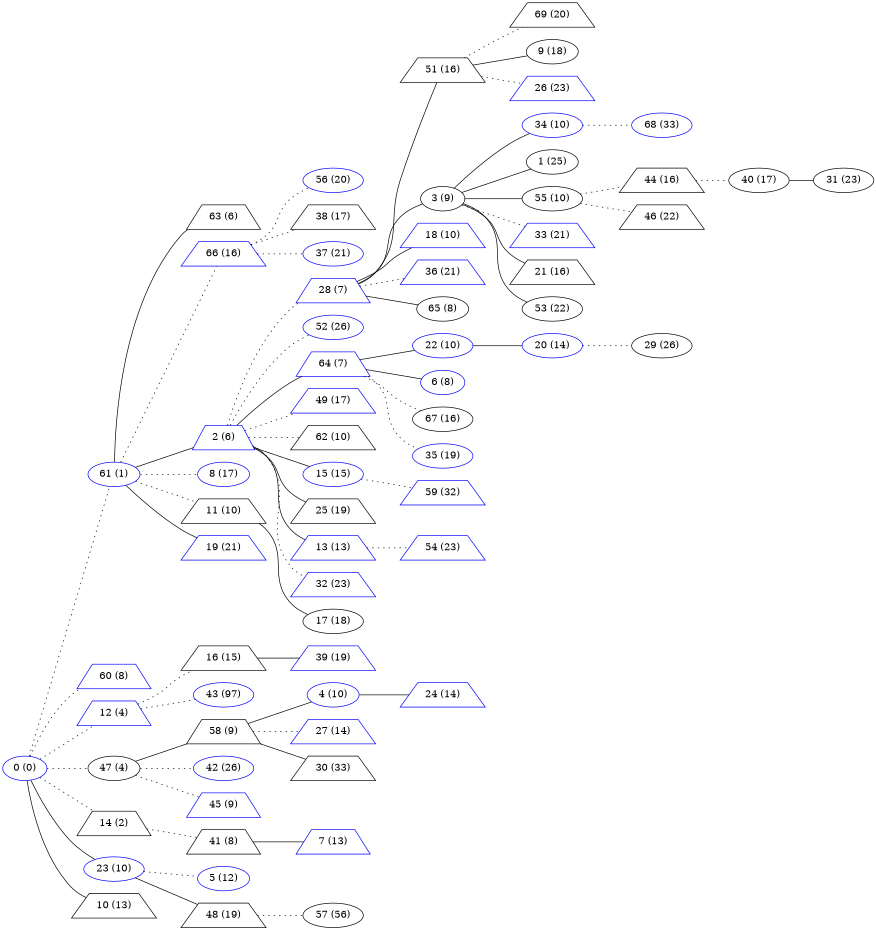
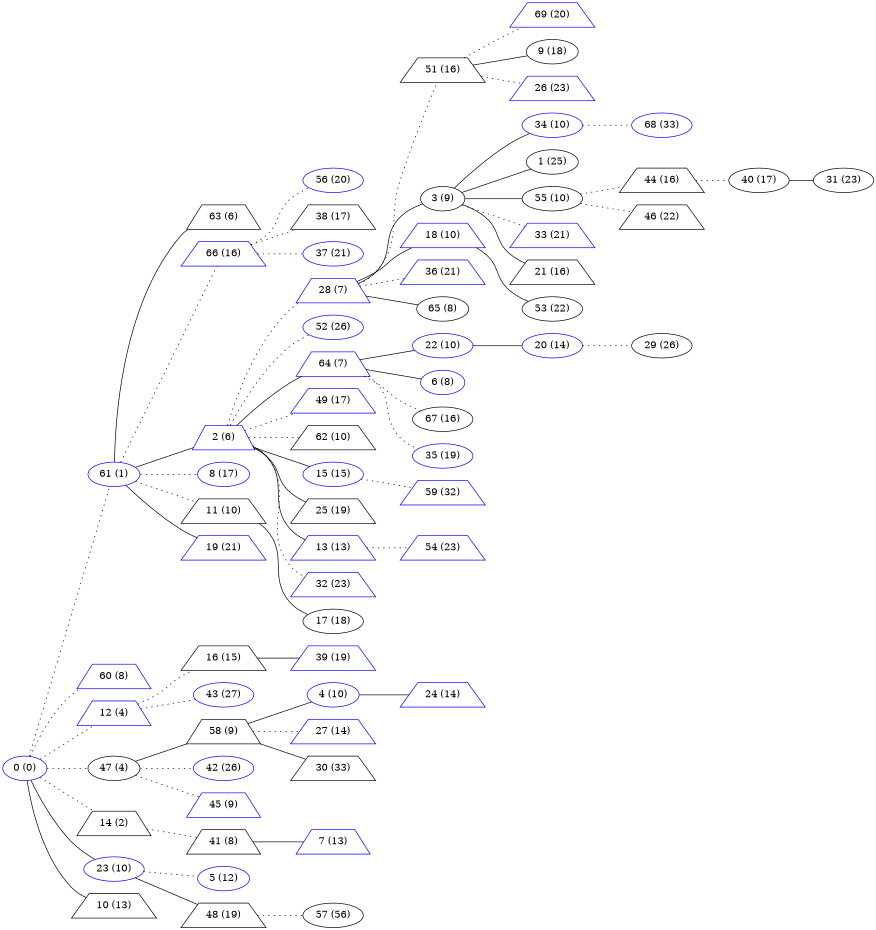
  graph {
    rankdir=LR
    node [color=blue shape=trapezium]
    edge [style=dotted]
    "58 (9)" [color=black]
    "4 (10)" [shape=ellipse]
    "27 (14)"
    "30 (33)" [color=black]
    "24 (14)"
    "51 (16)" [color=black]
-   "69 (20)" [color=black]
+   "69 (20)"
    "9 (18)" [color=black shape=ellipse]
    "26 (23)"
    "41 (8)" [color=black]
    "7 (13)"
    "40 (17)" [color=black shape=ellipse]
    "31 (23)" [color=black shape=ellipse]
    "61 (1)" [shape=ellipse]
    "63 (6)" [color=black]
    "66 (16)"
    "2 (6)"
    "8 (17)" [shape=ellipse]
    "11 (10)" [color=black]
    "19 (21)"
    "56 (20)" [shape=ellipse]
    "38 (17)" [color=black]
    "37 (21)" [shape=ellipse]
    "28 (7)"
    "52 (26)" [shape=ellipse]
    "64 (7)"
    "49 (17)"
    "62 (10)" [color=black]
    "15 (15)" [shape=ellipse]
    "25 (19)" [color=black]
    "13 (13)"
    "32 (23)"
    "17 (18)" [color=black shape=ellipse]
    "44 (16)" [color=black]
    "3 (9)" [color=black shape=ellipse]
    "34 (10)" [shape=ellipse]
    "1 (25)" [color=black shape=ellipse]
    "55 (10)" [color=black shape=ellipse]
    "33 (21)"
    "21 (16)" [color=black]
    "68 (33)" [shape=ellipse]
    "46 (22)" [color=black]
    "22 (10)" [shape=ellipse]
    "20 (14)" [shape=ellipse]
    "29 (26)" [color=black shape=ellipse]
    "18 (10)"
    "36 (21)"
    "65 (8)" [color=black shape=ellipse]
    "6 (8)" [shape=ellipse]
    "67 (16)" [color=black shape=ellipse]
    "35 (19)" [shape=ellipse]
    "59 (32)"
    "54 (23)"
    "53 (22)" [color=black shape=ellipse]
    "0 (0)" [shape=ellipse]
    "60 (8)"
    "12 (4)"
    "47 (4)" [color=black shape=ellipse]
    "14 (2)" [color=black]
    "23 (10)" [shape=ellipse]
    "10 (13)" [color=black]
    "16 (15)" [color=black]
-   "43 (27)" [shape=ellipse label="43 (97)"]
+   "43 (27)" [shape=ellipse]
    "42 (26)" [shape=ellipse]
    "45 (9)"
    "5 (12)" [shape=ellipse]
    "48 (19)" [color=black]
    "39 (19)"
    "57 (56)" [color=black shape=ellipse]
    "58 (9)" -- "4 (10)" [style=solid]
    "58 (9)" -- "27 (14)"
    "58 (9)" -- "30 (33)" [style=solid]
    "4 (10)" -- "24 (14)" [style=solid]
    "51 (16)" -- "69 (20)"
    "51 (16)" -- "9 (18)" [style=solid]
    "51 (16)" -- "26 (23)"
    "41 (8)" -- "7 (13)" [style=solid]
    "40 (17)" -- "31 (23)" [style=solid]
    "61 (1)" -- "63 (6)" [style=solid]
    "61 (1)" -- "66 (16)"
    "61 (1)" -- "2 (6)" [style=solid]
    "61 (1)" -- "8 (17)"
    "61 (1)" -- "11 (10)"
    "61 (1)" -- "19 (21)" [style=solid]
    "66 (16)" -- "56 (20)"
    "66 (16)" -- "38 (17)"
    "66 (16)" -- "37 (21)"
    "2 (6)" -- "28 (7)"
    "2 (6)" -- "52 (26)"
    "2 (6)" -- "64 (7)" [style=solid]
    "2 (6)" -- "49 (17)"
    "2 (6)" -- "62 (10)"
    "2 (6)" -- "15 (15)" [style=solid]
    "2 (6)" -- "25 (19)" [style=solid]
    "2 (6)" -- "13 (13)" [style=solid]
    "2 (6)" -- "32 (23)"
    "11 (10)" -- "17 (18)" [style=solid]
-   "28 (7)" -- "51 (16)" [style=solid]
+   "28 (7)" -- "51 (16)"
    "28 (7)" -- "3 (9)" [style=solid]
    "28 (7)" -- "18 (10)" [style=solid]
    "28 (7)" -- "36 (21)"
    "28 (7)" -- "65 (8)" [style=solid]
    "64 (7)" -- "22 (10)" [style=solid]
    "64 (7)" -- "6 (8)" [style=solid]
    "64 (7)" -- "67 (16)"
    "64 (7)" -- "35 (19)"
    "15 (15)" -- "59 (32)"
    "13 (13)" -- "54 (23)"
    "44 (16)" -- "40 (17)"
    "3 (9)" -- "34 (10)" [style=solid]
    "3 (9)" -- "1 (25)" [style=solid]
    "3 (9)" -- "55 (10)" [style=solid]
    "3 (9)" -- "33 (21)"
    "3 (9)" -- "21 (16)" [style=solid]
    "34 (10)" -- "68 (33)"
    "55 (10)" -- "44 (16)"
    "55 (10)" -- "46 (22)"
    "22 (10)" -- "20 (14)" [style=solid]
    "20 (14)" -- "29 (26)"
-   "3 (9)" -- "53 (22)" [style=solid]
+   "18 (10)" -- "53 (22)" [style=solid]
    "0 (0)" -- "61 (1)"
    "0 (0)" -- "60 (8)"
    "0 (0)" -- "12 (4)"
    "0 (0)" -- "47 (4)"
    "0 (0)" -- "14 (2)"
    "0 (0)" -- "23 (10)" [style=solid]
    "0 (0)" -- "10 (13)" [style=solid]
    "12 (4)" -- "16 (15)"
    "12 (4)" -- "43 (27)"
    "47 (4)" -- "58 (9)" [style=solid]
    "47 (4)" -- "42 (26)"
    "47 (4)" -- "45 (9)"
    "14 (2)" -- "41 (8)"
    "23 (10)" -- "5 (12)"
    "23 (10)" -- "48 (19)" [style=solid]
    "16 (15)" -- "39 (19)" [style=solid]
    "48 (19)" -- "57 (56)"
  }
